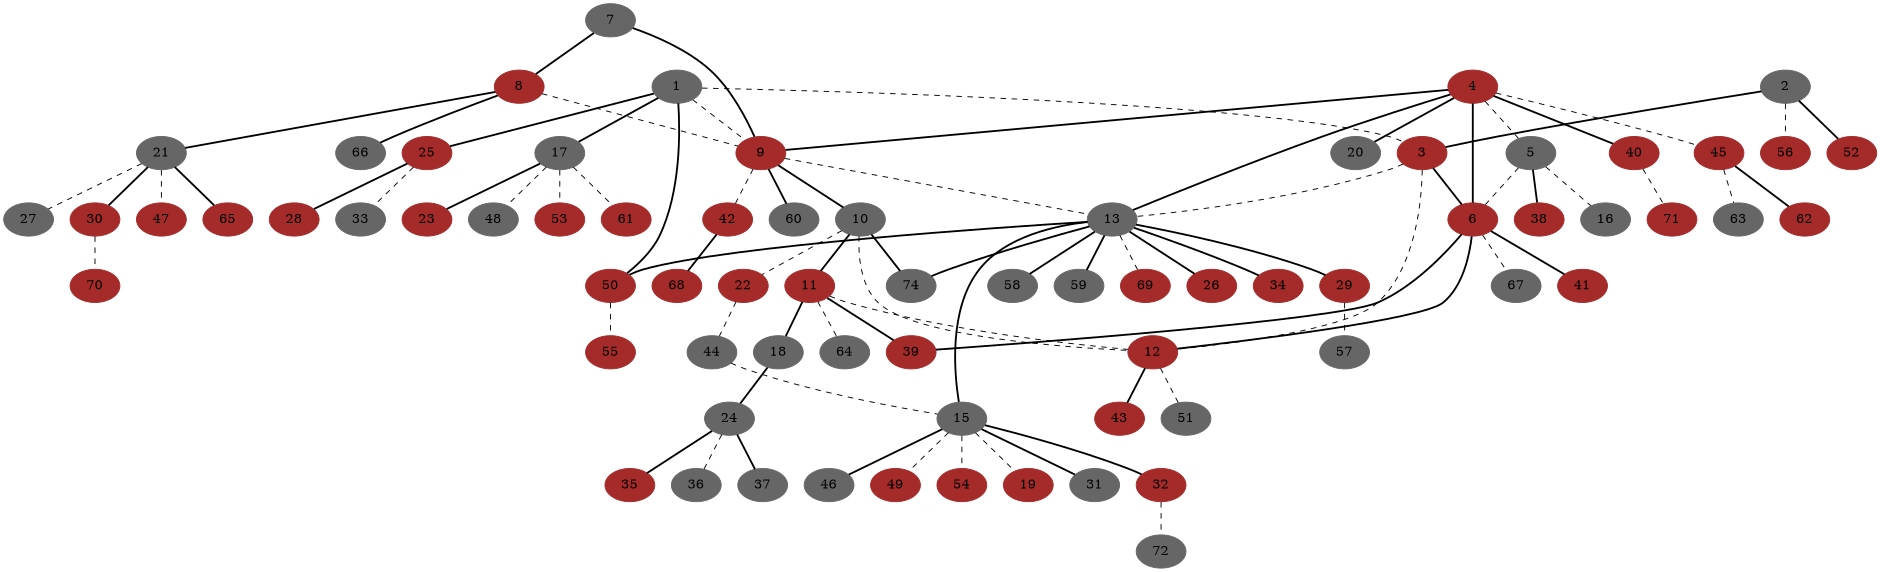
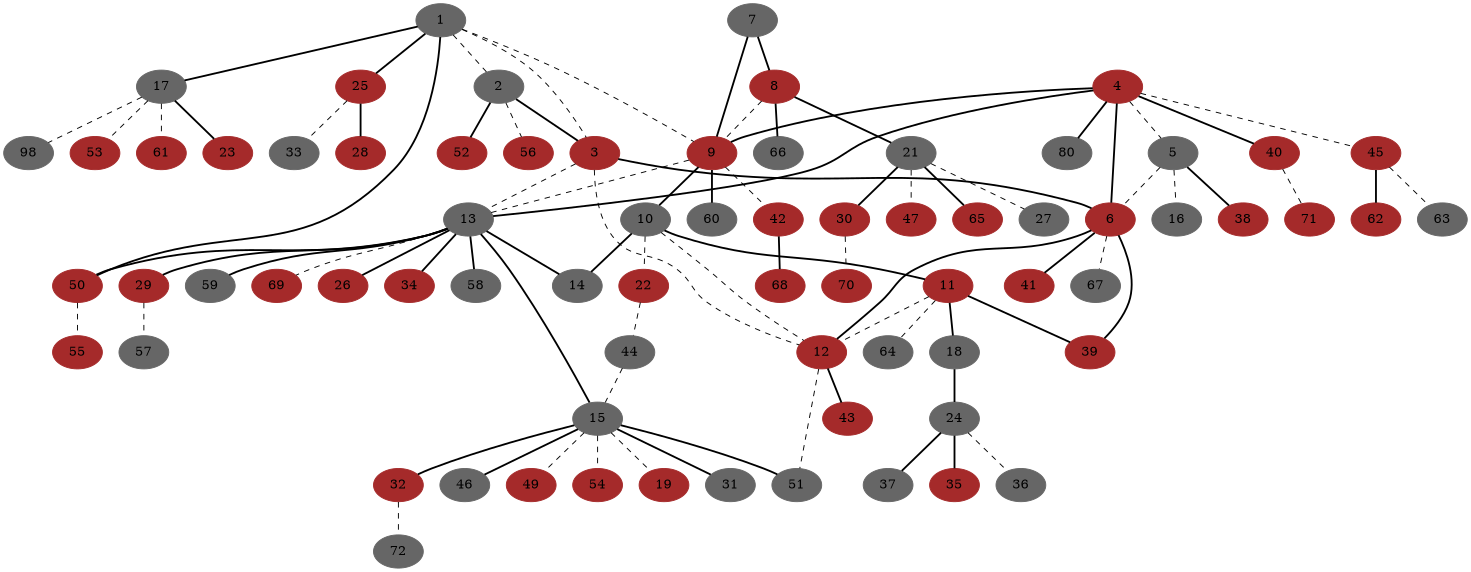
  graph {
    fontname="DejaVu Serif"
    node [color=brown fontname="DejaVu Serif" style=filled]
    edge [fontname="DejaVu Serif" style=bold]
    1 [color=gray40]
    2 [color=gray40]
    3
    9
    17 [color=gray40]
    25
    50
    52
    56
    6
    12
    13 [color=gray40]
    10 [color=gray40]
    42
    60 [color=gray40]
    23
-   48 [color=gray40]
+   48 [color=gray40 label=98]
    53
    61
    28
    33 [color=gray40]
    55
    39
    41
    67 [color=gray40]
    43
    51 [color=gray40]
-   14 [color=gray40 label=74]
+   14 [color=gray40]
    15 [color=gray40]
    26
    29
    34
    58 [color=gray40]
    59 [color=gray40]
    69
    4
    5 [color=gray40]
-   20 [color=gray40]
+   20 [color=gray40 label=80]
    40
    45
    16 [color=gray40]
    38
    71
    62
    63 [color=gray40]
    7 [color=gray40]
    8
    21 [color=gray40]
    66 [color=gray40]
    27 [color=gray40]
    30
    47
    65
    11
    22
    68
    18 [color=gray40]
    64 [color=gray40]
    44 [color=gray40]
    24 [color=gray40]
    19
    31 [color=gray40]
    32
    46 [color=gray40]
    49
    54
    57 [color=gray40]
    72 [color=gray40]
    35
    36 [color=gray40]
    37 [color=gray40]
    70
+   1 -- 2 [style=dashed]
    1 -- 3 [style=dashed]
    1 -- 9 [style=dashed]
    1 -- 17
    1 -- 25
    1 -- 50
    2 -- 3
    2 -- 52
    2 -- 56 [style=dashed]
    3 -- 6
    3 -- 12 [style=dashed]
    3 -- 13 [style=dashed]
    9 -- 13 [style=dashed]
    9 -- 10
    9 -- 42 [style=dashed]
    9 -- 60
    17 -- 23
    17 -- 48 [style=dashed]
    17 -- 53 [style=dashed]
    17 -- 61 [style=dashed]
    25 -- 28
    25 -- 33 [style=dashed]
    50 -- 55 [style=dashed]
    6 -- 12
    6 -- 39
    6 -- 41
    6 -- 67 [style=dashed]
    12 -- 43
    12 -- 51 [style=dashed]
    13 -- 50
    13 -- 14
    13 -- 15
    13 -- 26
    13 -- 29
    13 -- 34
    13 -- 58
    13 -- 59
    13 -- 69 [style=dashed]
    10 -- 12 [style=dashed]
    10 -- 14
    10 -- 11
    10 -- 22 [style=dashed]
    42 -- 68
+   15 -- 51
    15 -- 19 [style=dashed]
    15 -- 31
    15 -- 32
    15 -- 46
    15 -- 49 [style=dashed]
    15 -- 54 [style=dashed]
    29 -- 57 [style=dashed]
    4 -- 9
    4 -- 6
    4 -- 13
    4 -- 5 [style=dashed]
    4 -- 20
    4 -- 40
    4 -- 45 [style=dashed]
    5 -- 6 [style=dashed]
    5 -- 16 [style=dashed]
    5 -- 38
    40 -- 71 [style=dashed]
    45 -- 62
    45 -- 63 [style=dashed]
    7 -- 9
    7 -- 8
    8 -- 9 [style=dashed]
    8 -- 21
    8 -- 66
    21 -- 27 [style=dashed]
    21 -- 30
    21 -- 47 [style=dashed]
    21 -- 65
    30 -- 70 [style=dashed]
    11 -- 12 [style=dashed]
    11 -- 39
    11 -- 18
    11 -- 64 [style=dashed]
    22 -- 44 [style=dashed]
    18 -- 24
    44 -- 15 [style=dashed]
    24 -- 35
    24 -- 36 [style=dashed]
    24 -- 37
    32 -- 72 [style=dashed]
  }
